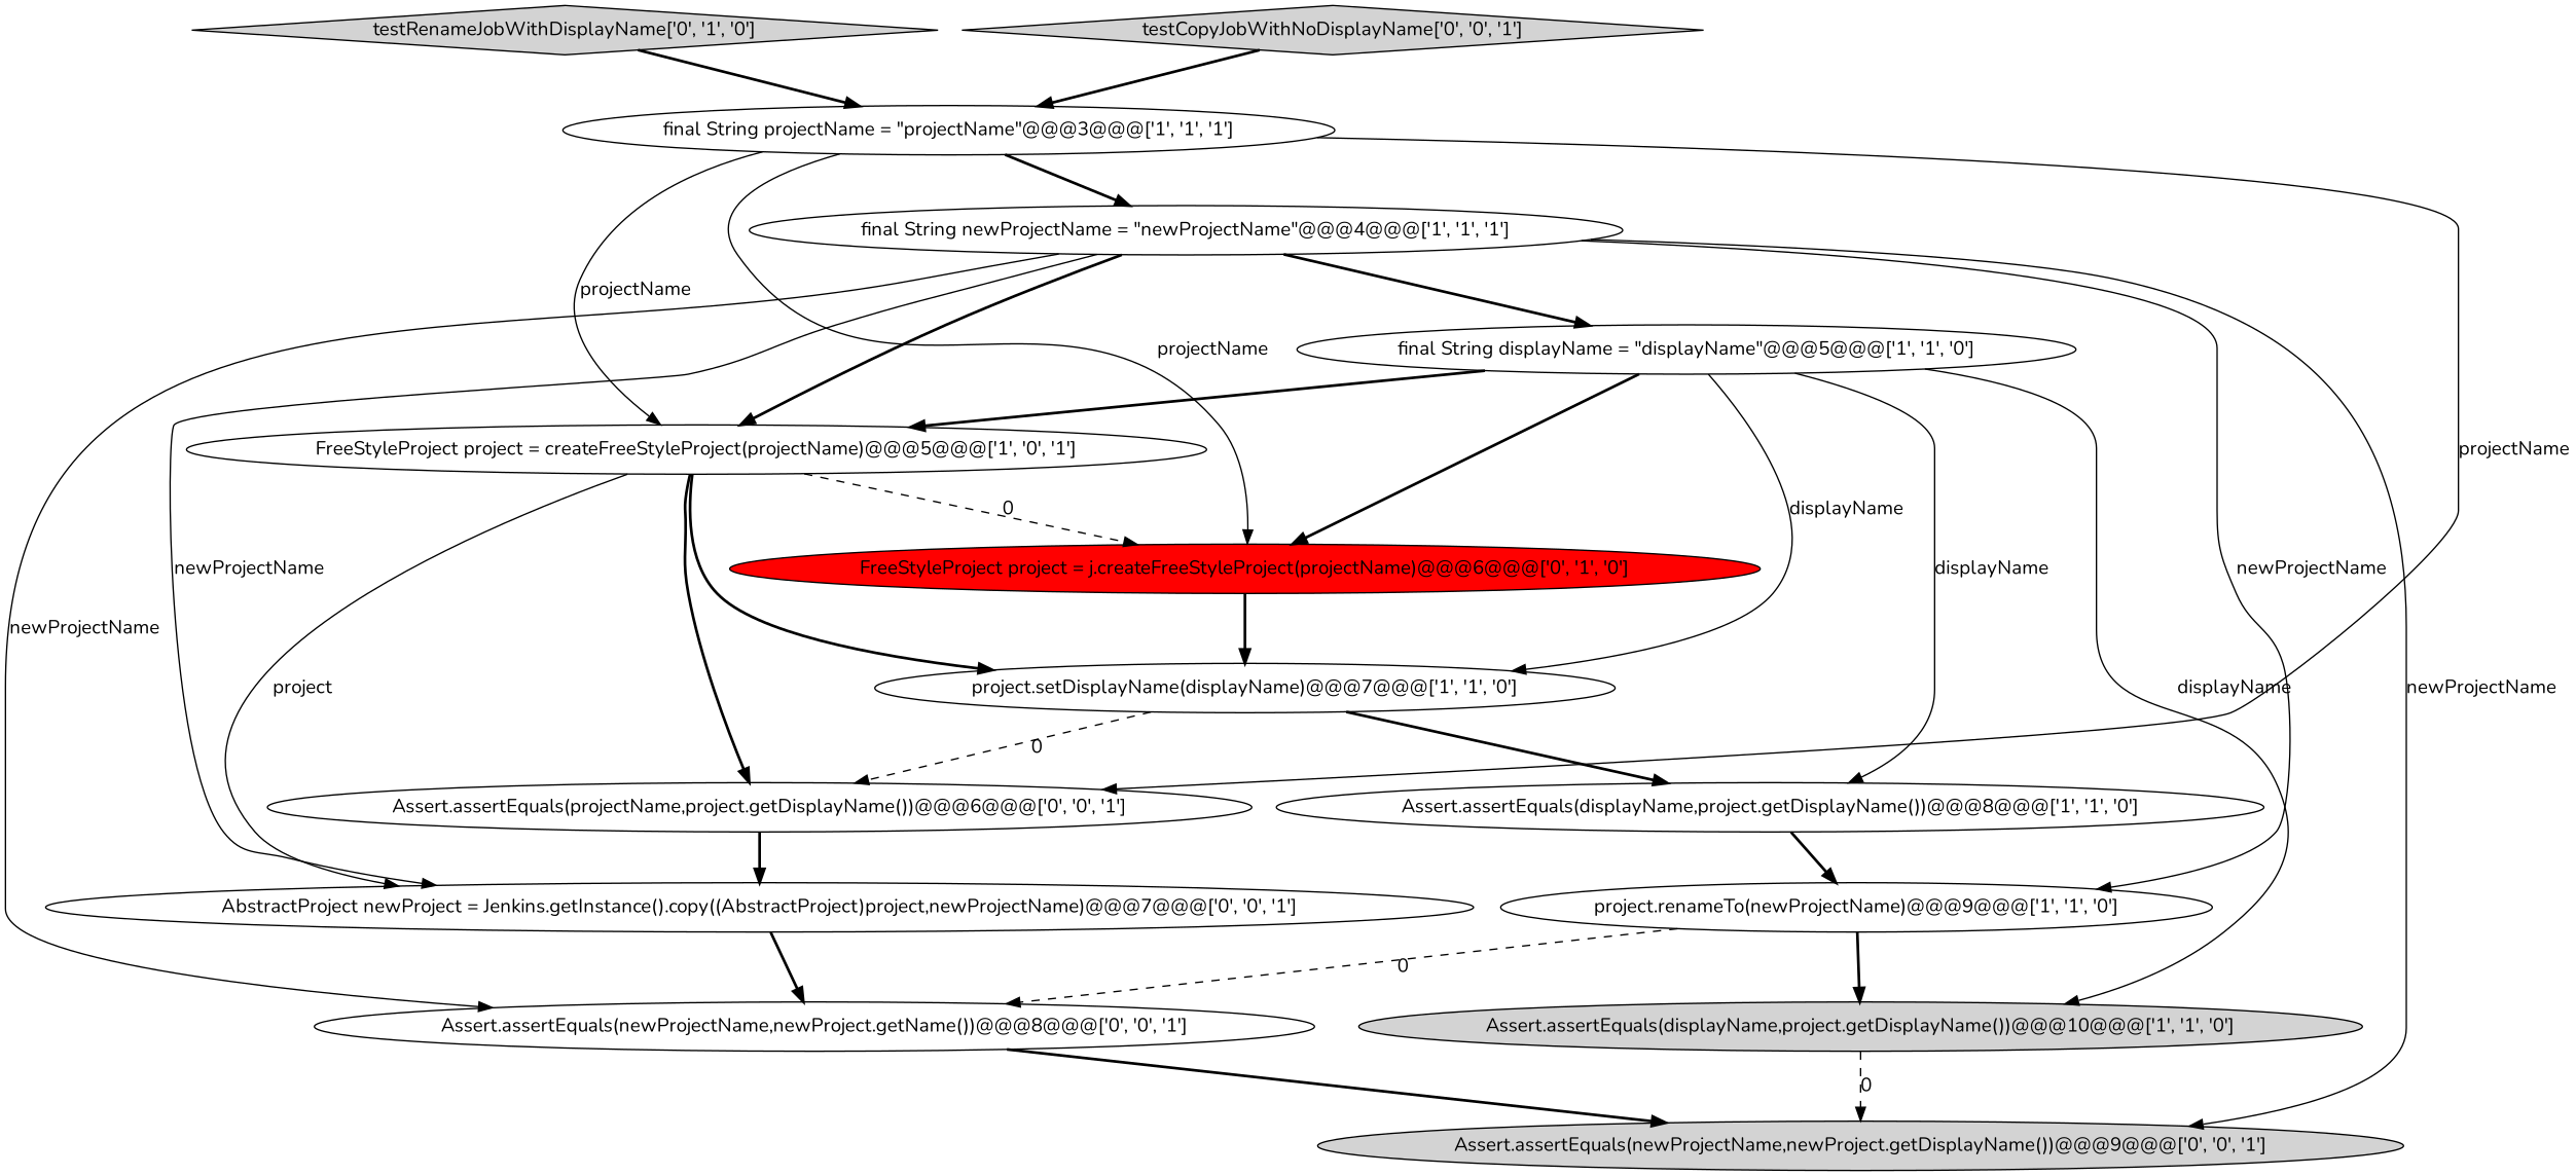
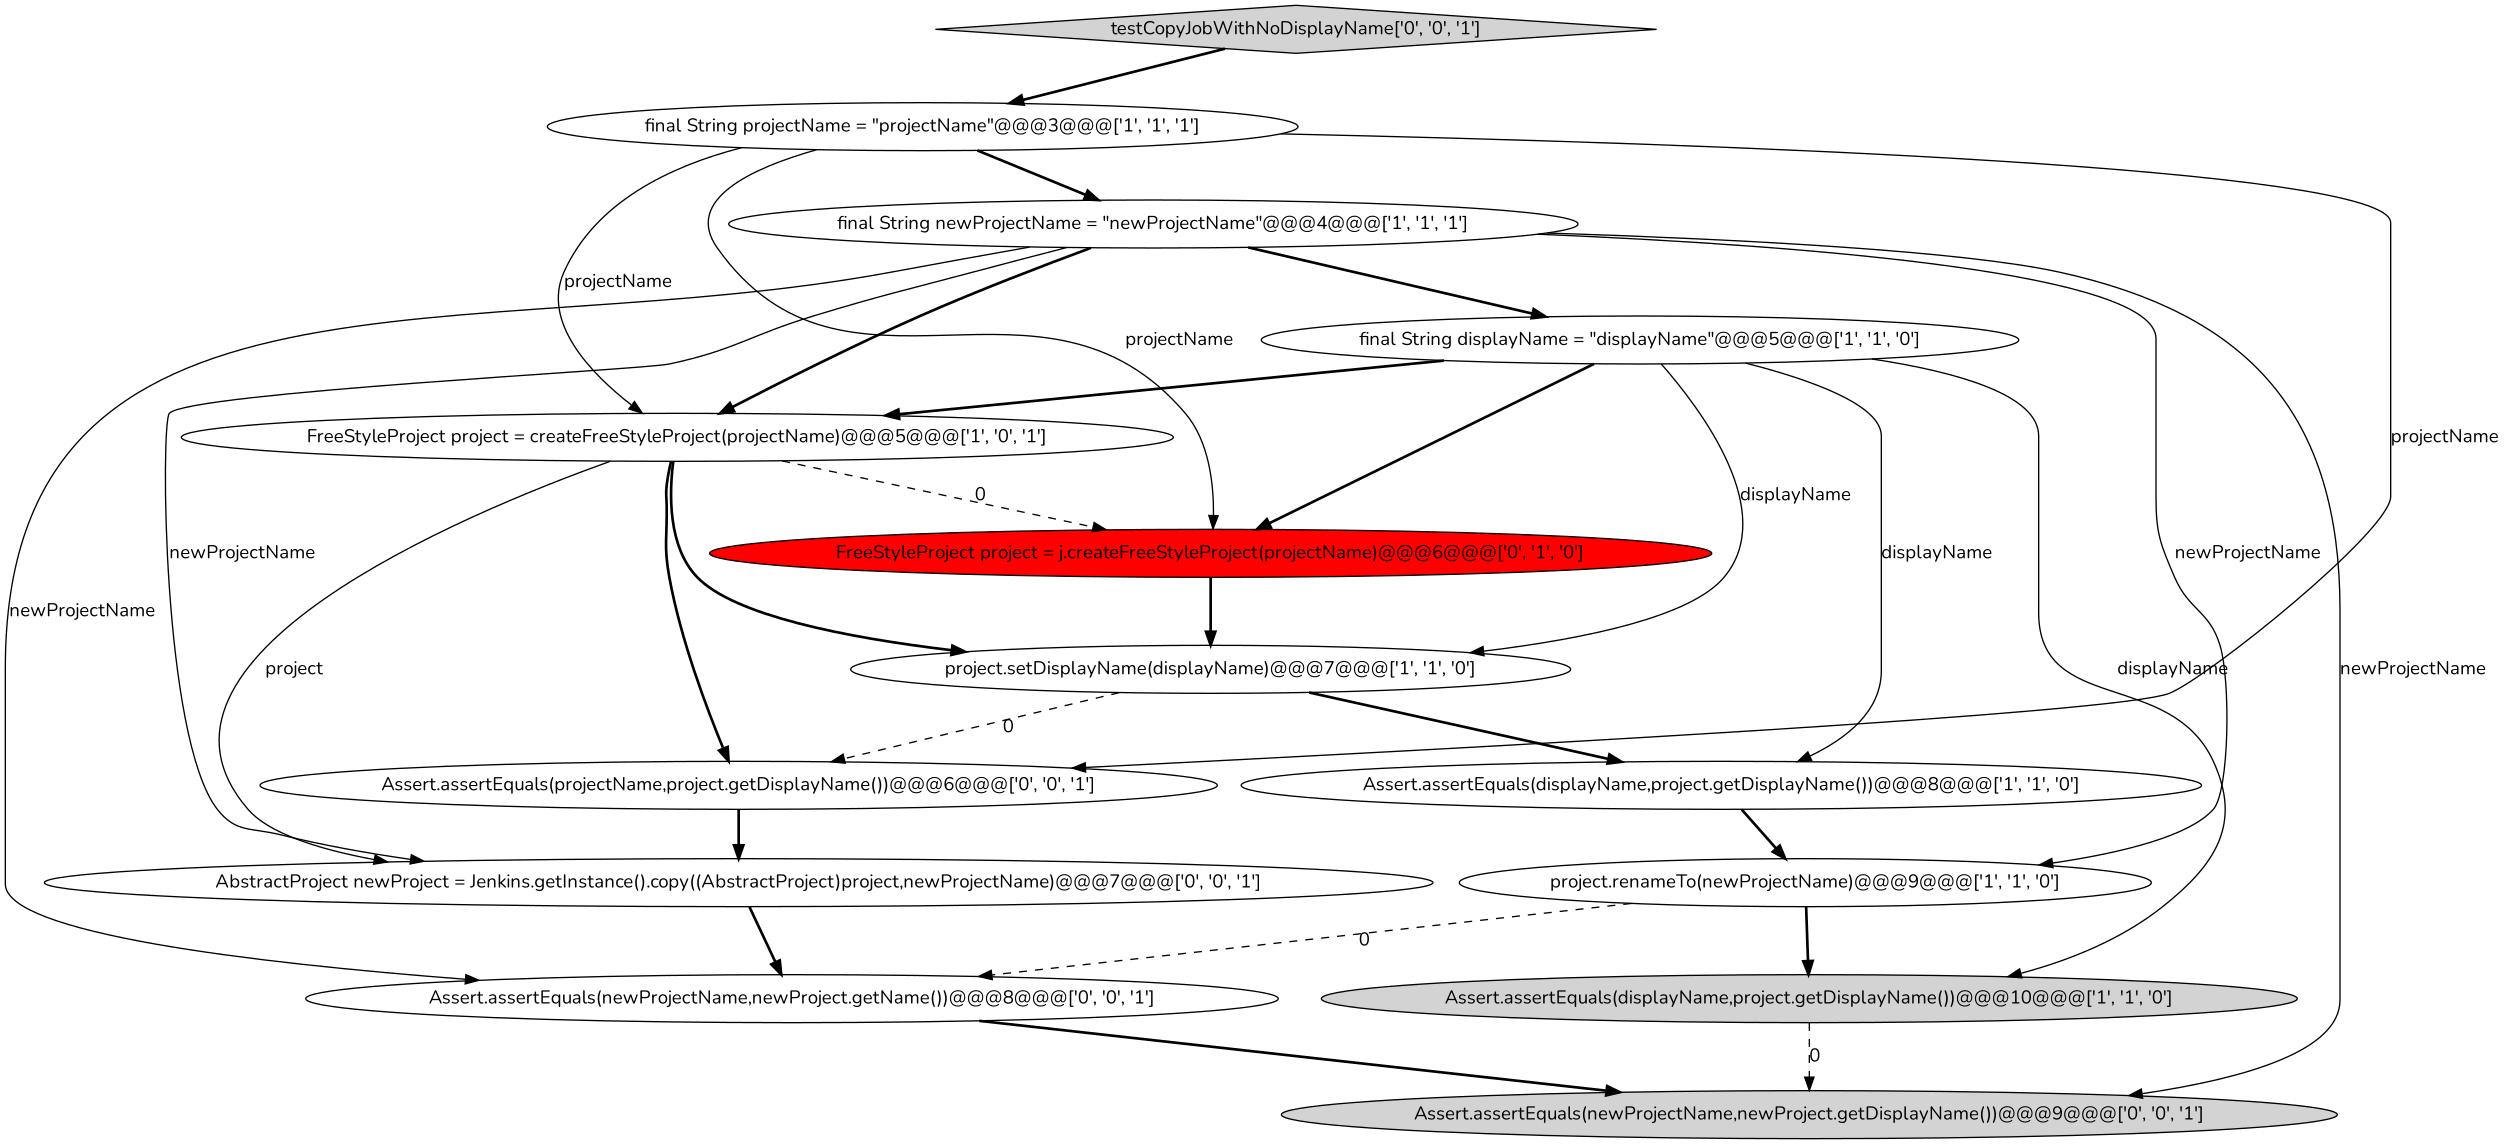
  digraph {
    fontname=Nunito
    node [fillcolor=white fontname=Nunito shape=ellipse style=filled]
    edge [fontname=Nunito style=bold]
    n1 [label="AbstractProject newProject = Jenkins.getInstance().copy((AbstractProject)project,newProjectName)@@@7@@@['0', '0', '1']"]
    n2 [label="Assert.assertEquals(newProjectName,newProject.getName())@@@8@@@['0', '0', '1']"]
    n3 [fillcolor=lightgray label="Assert.assertEquals(newProjectName,newProject.getDisplayName())@@@9@@@['0', '0', '1']"]
    n4 [label="final String projectName = \"projectName\"@@@3@@@['1', '1', '1']"]
    n5 [fillcolor=red label="FreeStyleProject project = j.createFreeStyleProject(projectName)@@@6@@@['0', '1', '0']"]
    n6 [label="FreeStyleProject project = createFreeStyleProject(projectName)@@@5@@@['1', '0', '1']"]
    n7 [label="final String newProjectName = \"newProjectName\"@@@4@@@['1', '1', '1']"]
    n8 [label="Assert.assertEquals(projectName,project.getDisplayName())@@@6@@@['0', '0', '1']"]
    n9 [label="project.setDisplayName(displayName)@@@7@@@['1', '1', '0']"]
    n10 [label="project.renameTo(newProjectName)@@@9@@@['1', '1', '0']"]
    n11 [label="final String displayName = \"displayName\"@@@5@@@['1', '1', '0']"]
    n12 [label="Assert.assertEquals(displayName,project.getDisplayName())@@@8@@@['1', '1', '0']"]
    n13 [fillcolor=lightgray label="Assert.assertEquals(displayName,project.getDisplayName())@@@10@@@['1', '1', '0']"]
-   n14 [fillcolor=lightgray label="testRenameJobWithDisplayName['0', '1', '0']" shape=diamond]
    n15 [fillcolor=lightgray label="testCopyJobWithNoDisplayName['0', '0', '1']" shape=diamond]
    n1 -> n2
    n2 -> n3
    n4 -> n5 [label=projectName style=solid]
    n4 -> n6 [label=projectName style=solid]
    n4 -> n7
    n4 -> n8 [label=projectName style=solid]
    n5 -> n9
    n6 -> n1 [label=project style=solid]
    n6 -> n5 [label=0 style=dashed]
    n6 -> n8
    n6 -> n9
    n7 -> n1 [label=newProjectName style=solid]
    n7 -> n2 [label=newProjectName style=solid]
    n7 -> n3 [label=newProjectName style=solid]
    n7 -> n6
    n7 -> n10 [label=newProjectName style=solid]
    n7 -> n11
    n8 -> n1
    n9 -> n8 [label=0 style=dashed]
    n9 -> n12
    n10 -> n2 [label=0 style=dashed]
    n10 -> n13
    n11 -> n5
    n11 -> n6
    n11 -> n9 [label=displayName style=solid]
    n11 -> n12 [label=displayName style=solid]
    n11 -> n13 [label=displayName style=solid]
    n12 -> n10
    n13 -> n3 [label=0 style=dashed]
-   n14 -> n4
    n15 -> n4
  }
